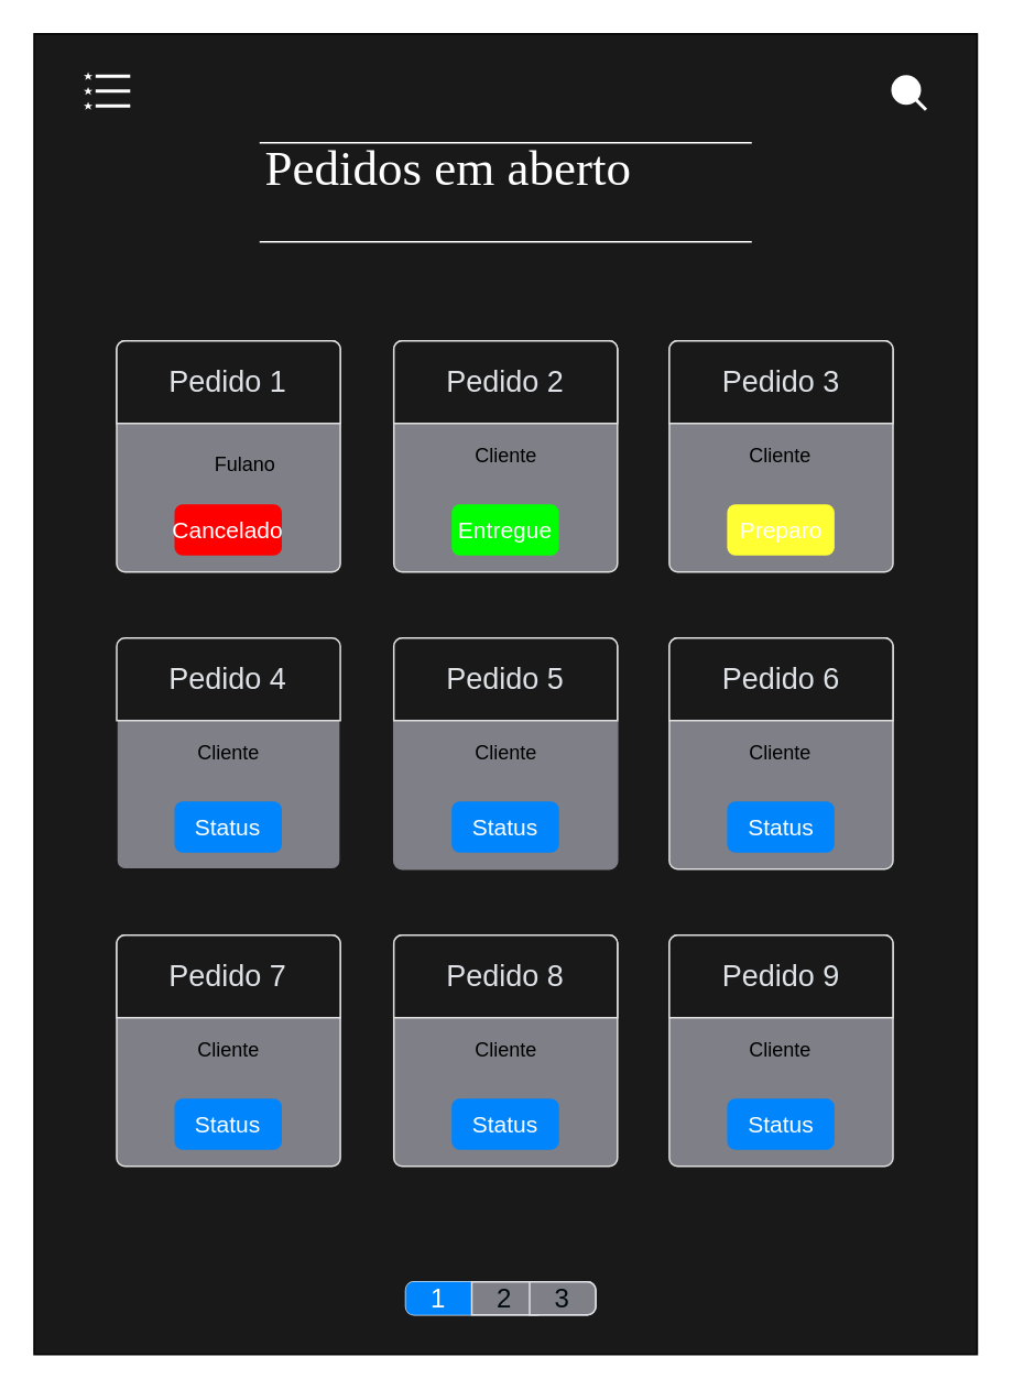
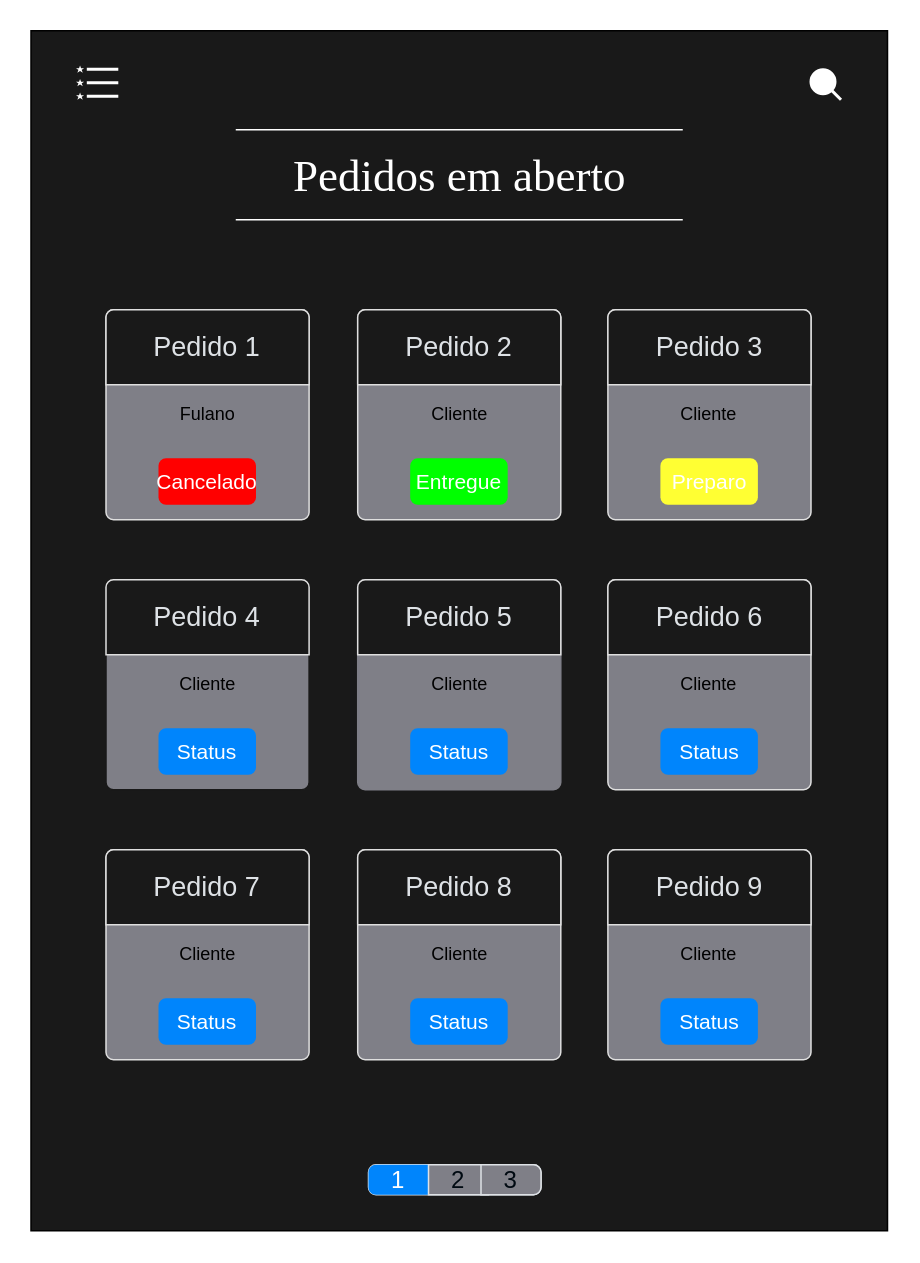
  <mxCell id="0" />
  <mxCell id="1" parent="0" />
  <mxCell id="2" value="" style="rounded=0;whiteSpace=wrap;html=1;fontFamily=Helvetica;fillColor=#191919;" parent="1" vertex="1"><mxGeometry x="20" y="20" width="571" height="800" as="geometry" /></mxCell>
  <mxCell id="3" value="" style="html=1;verticalLabelPosition=bottom;align=center;labelBackgroundColor=#ffffff;verticalAlign=top;strokeWidth=2;strokeColor=#FFFFFF;shadow=0;dashed=0;shape=mxgraph.ios7.icons.looking_glass;" parent="1" vertex="1"><mxGeometry x="540" y="46" width="20" height="20" as="geometry" /></mxCell>
  <mxCell id="4" value="" style="html=1;verticalLabelPosition=bottom;align=center;labelBackgroundColor=#ffffff;verticalAlign=top;strokeWidth=2;strokeColor=#FFFFFF;shadow=0;dashed=0;shape=mxgraph.ios7.icons.most_viewed;pointerEvents=1;fillColor=#FFFFFF;" parent="1" vertex="1"><mxGeometry x="50" y="43.2" width="28.2" height="22.8" as="geometry" /></mxCell>
- <mxCell id="5" value="&lt;font color=&quot;#ffffff&quot;&gt;Pedidos em aberto&lt;/font&gt;" style="text;strokeColor=none;align=center;fillColor=none;html=1;verticalAlign=middle;whiteSpace=wrap;rounded=0;fontSize=30;fontFamily=Lucida Console;" parent="1" vertex="1"><mxGeometry x="110.75" y="86" width="319.5" height="30" as="geometry" /></mxCell>
+ <mxCell id="5" value="&lt;font color=&quot;#ffffff&quot;&gt;Pedidos em aberto&lt;/font&gt;" style="text;strokeColor=none;align=center;fillColor=none;html=1;verticalAlign=middle;whiteSpace=wrap;rounded=0;fontSize=30;fontFamily=Lucida Console;" parent="1" vertex="1"><mxGeometry x="145.75" y="101" width="319.5" height="30" as="geometry" /></mxCell>
  <mxCell id="6" value="" style="html=1;shadow=0;dashed=0;shape=mxgraph.bootstrap.rrect;rSize=5;strokeColor=#DEE2E6;html=1;whiteSpace=wrap;fillColor=#7F7F87;fontColor=#000A12;" parent="1" vertex="1"><mxGeometry x="245" y="776" width="115" height="20" as="geometry" /></mxCell>
  <mxCell id="7" value="1" style="strokeColor=inherit;fillColor=inherit;gradientColor=inherit;html=1;shadow=0;dashed=0;shape=mxgraph.bootstrap.leftButton;rSize=5;perimeter=none;whiteSpace=wrap;resizeHeight=1;fillColor=#0085FC;strokeColor=none;fontColor=#ffffff;fontSize=16;" parent="6" vertex="1"><mxGeometry width="40" height="20" relative="1" as="geometry" /></mxCell>
  <mxCell id="8" value="2" style="strokeColor=inherit;fillColor=inherit;gradientColor=inherit;fontColor=inherit;html=1;shadow=0;dashed=0;perimeter=none;whiteSpace=wrap;resizeHeight=1;fontSize=16;" parent="6" vertex="1"><mxGeometry width="40" height="20" relative="1" as="geometry"><mxPoint x="40" as="offset" /></mxGeometry></mxCell>
  <mxCell id="9" value="3" style="strokeColor=inherit;fillColor=inherit;gradientColor=inherit;fontColor=inherit;html=1;shadow=0;dashed=0;shape=mxgraph.bootstrap.rightButton;rSize=5;perimeter=none;whiteSpace=wrap;resizeHeight=1;fontSize=16;" parent="6" vertex="1"><mxGeometry x="1" width="40" height="20" relative="1" as="geometry"><mxPoint x="-40" as="offset" /></mxGeometry></mxCell>
  <mxCell id="10" value="" style="html=1;shadow=0;dashed=0;shape=mxgraph.bootstrap.rrect;rSize=5;strokeColor=#DFDFDF;html=1;whiteSpace=wrap;fillColor=#7F7F87;fontColor=#000000;verticalAlign=bottom;align=left;spacing=20;spacingBottom=50;fontSize=14;" parent="1" vertex="1"><mxGeometry x="70" y="206" width="135.4" height="140" as="geometry" /></mxCell>
  <mxCell id="11" value="Pedido 1" style="html=1;shadow=0;dashed=0;shape=mxgraph.bootstrap.topButton;rSize=5;perimeter=none;whiteSpace=wrap;fillColor=#191919;strokeColor=#DFDFDF;fontColor=#DEE2E6;resizeWidth=1;fontSize=18;" parent="10" vertex="1"><mxGeometry width="135.4" height="50" relative="1" as="geometry" /></mxCell>
  <mxCell id="12" value="Cancelado" style="html=1;shadow=0;dashed=0;shape=mxgraph.bootstrap.rrect;rSize=5;perimeter=none;whiteSpace=wrap;fillColor=#FF0000;strokeColor=none;fontColor=#ffffff;resizeWidth=1;fontSize=14;" parent="10" vertex="1"><mxGeometry y="1" width="64.99" height="31" relative="1" as="geometry"><mxPoint x="35" y="-41" as="offset" /></mxGeometry></mxCell>
- <mxCell id="13" value="Fulano" style="text;strokeColor=none;align=center;fillColor=none;html=1;verticalAlign=middle;whiteSpace=wrap;rounded=0;" parent="10" vertex="1"><mxGeometry x="47.7" y="64.5" width="60" height="21" as="geometry" /></mxCell>
+ <mxCell id="13" value="Fulano" style="text;strokeColor=none;align=center;fillColor=none;html=1;verticalAlign=middle;whiteSpace=wrap;rounded=0;" parent="10" vertex="1"><mxGeometry x="37.7" y="59.5" width="60" height="21" as="geometry" /></mxCell>
  <mxCell id="14" value="" style="html=1;shadow=0;dashed=0;shape=mxgraph.bootstrap.rrect;rSize=5;strokeColor=#DFDFDF;html=1;whiteSpace=wrap;fillColor=#7F7F87;fontColor=#000000;verticalAlign=bottom;align=left;spacing=20;spacingBottom=50;fontSize=14;" parent="1" vertex="1"><mxGeometry x="237.8" y="206" width="135.4" height="140" as="geometry" /></mxCell>
  <mxCell id="15" value="Pedido 2" style="html=1;shadow=0;dashed=0;shape=mxgraph.bootstrap.topButton;rSize=5;perimeter=none;whiteSpace=wrap;fillColor=#191919;strokeColor=#DFDFDF;fontColor=#DEE2E6;resizeWidth=1;fontSize=18;" parent="14" vertex="1"><mxGeometry width="135.4" height="50" relative="1" as="geometry" /></mxCell>
  <mxCell id="16" value="Entregue" style="html=1;shadow=0;dashed=0;shape=mxgraph.bootstrap.rrect;rSize=5;perimeter=none;whiteSpace=wrap;fillColor=#00FF00;strokeColor=none;fontColor=#ffffff;resizeWidth=1;fontSize=14;" parent="14" vertex="1"><mxGeometry y="1" width="64.99" height="31" relative="1" as="geometry"><mxPoint x="35" y="-41" as="offset" /></mxGeometry></mxCell>
  <mxCell id="17" value="Cliente" style="text;strokeColor=none;align=center;fillColor=none;html=1;verticalAlign=middle;whiteSpace=wrap;rounded=0;" parent="14" vertex="1"><mxGeometry x="37.7" y="59.5" width="60" height="21" as="geometry" /></mxCell>
  <mxCell id="18" value="" style="html=1;shadow=0;dashed=0;shape=mxgraph.bootstrap.rrect;rSize=5;strokeColor=#DFDFDF;html=1;whiteSpace=wrap;fillColor=#7F7F87;fontColor=#000000;verticalAlign=bottom;align=left;spacing=20;spacingBottom=50;fontSize=14;" parent="1" vertex="1"><mxGeometry x="404.6" y="206" width="135.4" height="140" as="geometry" /></mxCell>
  <mxCell id="19" value="Pedido 3" style="html=1;shadow=0;dashed=0;shape=mxgraph.bootstrap.topButton;rSize=5;perimeter=none;whiteSpace=wrap;fillColor=#191919;strokeColor=#DFDFDF;fontColor=#DEE2E6;resizeWidth=1;fontSize=18;" parent="18" vertex="1"><mxGeometry width="135.4" height="50" relative="1" as="geometry" /></mxCell>
  <mxCell id="20" value="Preparo" style="html=1;shadow=0;dashed=0;shape=mxgraph.bootstrap.rrect;rSize=5;perimeter=none;whiteSpace=wrap;fillColor=#FFFF33;strokeColor=none;fontColor=#ffffff;resizeWidth=1;fontSize=14;" parent="18" vertex="1"><mxGeometry y="1" width="64.99" height="31" relative="1" as="geometry"><mxPoint x="35" y="-41" as="offset" /></mxGeometry></mxCell>
  <mxCell id="21" value="Cliente" style="text;strokeColor=none;align=center;fillColor=none;html=1;verticalAlign=middle;whiteSpace=wrap;rounded=0;" parent="18" vertex="1"><mxGeometry x="37.7" y="59.5" width="60" height="21" as="geometry" /></mxCell>
  <mxCell id="22" value="" style="html=1;shadow=0;dashed=0;shape=mxgraph.bootstrap.rrect;rSize=5;strokeColor=#191919;html=1;whiteSpace=wrap;fillColor=#7F7F87;fontColor=#000000;verticalAlign=bottom;align=left;spacing=20;spacingBottom=50;fontSize=14;" parent="1" vertex="1"><mxGeometry x="70" y="386" width="135.4" height="140" as="geometry" /></mxCell>
  <mxCell id="23" value="Pedido 4" style="html=1;shadow=0;dashed=0;shape=mxgraph.bootstrap.topButton;rSize=5;perimeter=none;whiteSpace=wrap;fillColor=#191919;strokeColor=#DFDFDF;fontColor=#DEE2E6;resizeWidth=1;fontSize=18;" parent="22" vertex="1"><mxGeometry width="135.4" height="50" relative="1" as="geometry" /></mxCell>
  <mxCell id="24" value="Status" style="html=1;shadow=0;dashed=0;shape=mxgraph.bootstrap.rrect;rSize=5;perimeter=none;whiteSpace=wrap;fillColor=#0085FC;strokeColor=none;fontColor=#ffffff;resizeWidth=1;fontSize=14;" parent="22" vertex="1"><mxGeometry y="1" width="64.99" height="31" relative="1" as="geometry"><mxPoint x="35" y="-41" as="offset" /></mxGeometry></mxCell>
  <mxCell id="25" value="Cliente" style="text;strokeColor=none;align=center;fillColor=none;html=1;verticalAlign=middle;whiteSpace=wrap;rounded=0;" parent="22" vertex="1"><mxGeometry x="37.7" y="59.5" width="60" height="21" as="geometry" /></mxCell>
  <mxCell id="26" value="" style="html=1;shadow=0;dashed=0;shape=mxgraph.bootstrap.rrect;rSize=5;strokeColor=#7F7F87;html=1;whiteSpace=wrap;fillColor=#7F7F87;fontColor=#000000;verticalAlign=bottom;align=left;spacing=20;spacingBottom=50;fontSize=14;" parent="1" vertex="1"><mxGeometry x="237.8" y="386" width="135.4" height="140" as="geometry" /></mxCell>
  <mxCell id="27" value="Pedido 5" style="html=1;shadow=0;dashed=0;shape=mxgraph.bootstrap.topButton;rSize=5;perimeter=none;whiteSpace=wrap;fillColor=#191919;strokeColor=#DFDFDF;fontColor=#DEE2E6;resizeWidth=1;fontSize=18;" parent="26" vertex="1"><mxGeometry width="135.4" height="50" relative="1" as="geometry" /></mxCell>
  <mxCell id="28" value="Status" style="html=1;shadow=0;dashed=0;shape=mxgraph.bootstrap.rrect;rSize=5;perimeter=none;whiteSpace=wrap;fillColor=#0085FC;strokeColor=none;fontColor=#ffffff;resizeWidth=1;fontSize=14;" parent="26" vertex="1"><mxGeometry y="1" width="64.99" height="31" relative="1" as="geometry"><mxPoint x="35" y="-41" as="offset" /></mxGeometry></mxCell>
  <mxCell id="29" value="Cliente" style="text;strokeColor=none;align=center;fillColor=none;html=1;verticalAlign=middle;whiteSpace=wrap;rounded=0;" parent="26" vertex="1"><mxGeometry x="37.7" y="59.5" width="60" height="21" as="geometry" /></mxCell>
  <mxCell id="30" value="" style="html=1;shadow=0;dashed=0;shape=mxgraph.bootstrap.rrect;rSize=5;strokeColor=#DFDFDF;html=1;whiteSpace=wrap;fillColor=#7F7F87;fontColor=#000000;verticalAlign=bottom;align=left;spacing=20;spacingBottom=50;fontSize=14;" parent="1" vertex="1"><mxGeometry x="404.6" y="386" width="135.4" height="140" as="geometry" /></mxCell>
  <mxCell id="31" value="Pedido 6" style="html=1;shadow=0;dashed=0;shape=mxgraph.bootstrap.topButton;rSize=5;perimeter=none;whiteSpace=wrap;fillColor=#191919;strokeColor=#DFDFDF;fontColor=#DEE2E6;resizeWidth=1;fontSize=18;" parent="30" vertex="1"><mxGeometry width="135.4" height="50" relative="1" as="geometry" /></mxCell>
  <mxCell id="32" value="Status" style="html=1;shadow=0;dashed=0;shape=mxgraph.bootstrap.rrect;rSize=5;perimeter=none;whiteSpace=wrap;fillColor=#0085FC;strokeColor=none;fontColor=#ffffff;resizeWidth=1;fontSize=14;" parent="30" vertex="1"><mxGeometry y="1" width="64.99" height="31" relative="1" as="geometry"><mxPoint x="35" y="-41" as="offset" /></mxGeometry></mxCell>
  <mxCell id="33" value="Cliente" style="text;strokeColor=none;align=center;fillColor=none;html=1;verticalAlign=middle;whiteSpace=wrap;rounded=0;" parent="30" vertex="1"><mxGeometry x="37.7" y="59.5" width="60" height="21" as="geometry" /></mxCell>
  <mxCell id="34" value="" style="html=1;shadow=0;dashed=0;shape=mxgraph.bootstrap.rrect;rSize=5;strokeColor=#DFDFDF;html=1;whiteSpace=wrap;fillColor=#7F7F87;fontColor=#000000;verticalAlign=bottom;align=left;spacing=20;spacingBottom=50;fontSize=14;" parent="1" vertex="1"><mxGeometry x="70" y="566" width="135.4" height="140" as="geometry" /></mxCell>
  <mxCell id="35" value="Pedido 7" style="html=1;shadow=0;dashed=0;shape=mxgraph.bootstrap.topButton;rSize=5;perimeter=none;whiteSpace=wrap;fillColor=#191919;strokeColor=#DFDFDF;fontColor=#DEE2E6;resizeWidth=1;fontSize=18;" parent="34" vertex="1"><mxGeometry width="135.4" height="50" relative="1" as="geometry" /></mxCell>
  <mxCell id="36" value="Status" style="html=1;shadow=0;dashed=0;shape=mxgraph.bootstrap.rrect;rSize=5;perimeter=none;whiteSpace=wrap;fillColor=#0085FC;strokeColor=none;fontColor=#ffffff;resizeWidth=1;fontSize=14;" parent="34" vertex="1"><mxGeometry y="1" width="64.99" height="31" relative="1" as="geometry"><mxPoint x="35" y="-41" as="offset" /></mxGeometry></mxCell>
  <mxCell id="37" value="Cliente" style="text;strokeColor=none;align=center;fillColor=none;html=1;verticalAlign=middle;whiteSpace=wrap;rounded=0;" parent="34" vertex="1"><mxGeometry x="37.7" y="59.5" width="60" height="21" as="geometry" /></mxCell>
  <mxCell id="38" value="" style="html=1;shadow=0;dashed=0;shape=mxgraph.bootstrap.rrect;rSize=5;strokeColor=#DFDFDF;html=1;whiteSpace=wrap;fillColor=#7F7F87;fontColor=#000000;verticalAlign=bottom;align=left;spacing=20;spacingBottom=50;fontSize=14;" parent="1" vertex="1"><mxGeometry x="237.8" y="566" width="135.4" height="140" as="geometry" /></mxCell>
  <mxCell id="39" value="Pedido 8" style="html=1;shadow=0;dashed=0;shape=mxgraph.bootstrap.topButton;rSize=5;perimeter=none;whiteSpace=wrap;fillColor=#191919;strokeColor=#DFDFDF;fontColor=#DEE2E6;resizeWidth=1;fontSize=18;" parent="38" vertex="1"><mxGeometry width="135.4" height="50" relative="1" as="geometry" /></mxCell>
  <mxCell id="40" value="Status" style="html=1;shadow=0;dashed=0;shape=mxgraph.bootstrap.rrect;rSize=5;perimeter=none;whiteSpace=wrap;fillColor=#0085FC;strokeColor=none;fontColor=#ffffff;resizeWidth=1;fontSize=14;" parent="38" vertex="1"><mxGeometry y="1" width="64.99" height="31" relative="1" as="geometry"><mxPoint x="35" y="-41" as="offset" /></mxGeometry></mxCell>
  <mxCell id="41" value="Cliente" style="text;strokeColor=none;align=center;fillColor=none;html=1;verticalAlign=middle;whiteSpace=wrap;rounded=0;" parent="38" vertex="1"><mxGeometry x="37.7" y="59.5" width="60" height="21" as="geometry" /></mxCell>
  <mxCell id="42" value="" style="html=1;shadow=0;dashed=0;shape=mxgraph.bootstrap.rrect;rSize=5;strokeColor=#DFDFDF;html=1;whiteSpace=wrap;fillColor=#7F7F87;fontColor=#000000;verticalAlign=bottom;align=left;spacing=20;spacingBottom=50;fontSize=14;" parent="1" vertex="1"><mxGeometry x="404.6" y="566" width="135.4" height="140" as="geometry" /></mxCell>
  <mxCell id="43" value="Pedido 9" style="html=1;shadow=0;dashed=0;shape=mxgraph.bootstrap.topButton;rSize=5;perimeter=none;whiteSpace=wrap;fillColor=#191919;strokeColor=#DFDFDF;fontColor=#DEE2E6;resizeWidth=1;fontSize=18;" parent="42" vertex="1"><mxGeometry width="135.4" height="50" relative="1" as="geometry" /></mxCell>
  <mxCell id="44" value="Status" style="html=1;shadow=0;dashed=0;shape=mxgraph.bootstrap.rrect;rSize=5;perimeter=none;whiteSpace=wrap;fillColor=#0085FC;strokeColor=none;fontColor=#ffffff;resizeWidth=1;fontSize=14;" parent="42" vertex="1"><mxGeometry y="1" width="64.99" height="31" relative="1" as="geometry"><mxPoint x="35" y="-41" as="offset" /></mxGeometry></mxCell>
  <mxCell id="45" value="Cliente" style="text;strokeColor=none;align=center;fillColor=none;html=1;verticalAlign=middle;whiteSpace=wrap;rounded=0;" parent="42" vertex="1"><mxGeometry x="37.7" y="59.5" width="60" height="21" as="geometry" /></mxCell>
  <mxCell id="46" value="" style="endArrow=none;html=1;rounded=0;strokeColor=#FFFFFF;entryX=0.007;entryY=0.178;entryDx=0;entryDy=0;entryPerimeter=0;" edge="1" parent="1"><mxGeometry width="50" height="50" relative="1" as="geometry"><mxPoint x="454.5" y="146" as="sourcePoint" /><mxPoint x="156.5" y="146" as="targetPoint" /></mxGeometry></mxCell>
  <mxCell id="47" value="" style="endArrow=none;html=1;rounded=0;strokeColor=#FFFFFF;entryX=0.007;entryY=0.178;entryDx=0;entryDy=0;entryPerimeter=0;" edge="1" parent="1"><mxGeometry width="50" height="50" relative="1" as="geometry"><mxPoint x="454.5" y="86" as="sourcePoint" /><mxPoint x="156.5" y="86" as="targetPoint" /></mxGeometry></mxCell>
